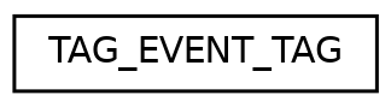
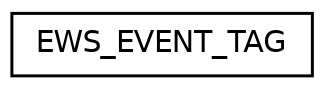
  digraph {
    rankdir=LR
-   n1 [color=black fillcolor=white fontname=Helvetica fontsize=10 height=0.2 label=TAG_EVENT_TAG shape=record style=filled width=0.4]
+   n1 [color=black fillcolor=white fontname=Helvetica fontsize=10 height=0.2 label=EWS_EVENT_TAG shape=record style=filled width=0.4]
  }
